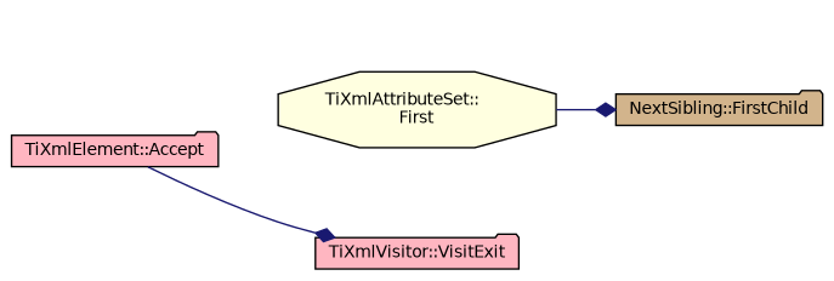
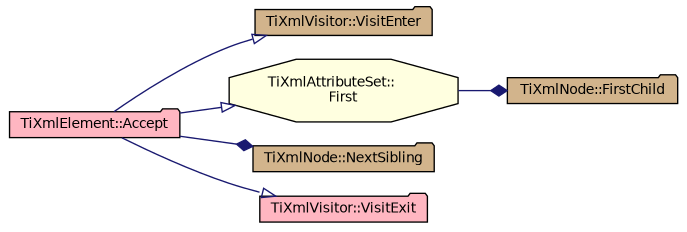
  digraph {
    rankdir=LR
    node [color=black fillcolor=tan fontname=Helvetica fontsize=10 shape=folder style=filled]
    edge [arrowhead=diamond color=midnightblue fontname=Helvetica fontsize=10 labelfontname=Helvetica labelfontsize=10 style=solid]
    n1 [fillcolor=lightpink fontcolor=black height=0.2 label="TiXmlElement::Accept" width=0.4]
+   n2 [height=0.2 label="TiXmlVisitor::VisitEnter" width=0.4]
    n3 [fillcolor=lightyellow height=0.2 label="TiXmlAttributeSet::\lFirst" shape=octagon width=0.4]
+   n4 [height=0.2 label="TiXmlNode::NextSibling" width=0.4]
    n5 [fillcolor=lightpink height=0.2 label="TiXmlVisitor::VisitExit" width=0.4]
-   n6 [height=0.2 label="NextSibling::FirstChild" width=0.4]
-   n1 -> n5
+   n6 [height=0.2 label="TiXmlNode::FirstChild" width=0.4]
+   n1 -> n2 [arrowhead=onormal]
+   n1 -> n3 [arrowhead=onormal]
+   n1 -> n4
+   n1 -> n5 [arrowhead=onormal]
    n3 -> n6
  }
